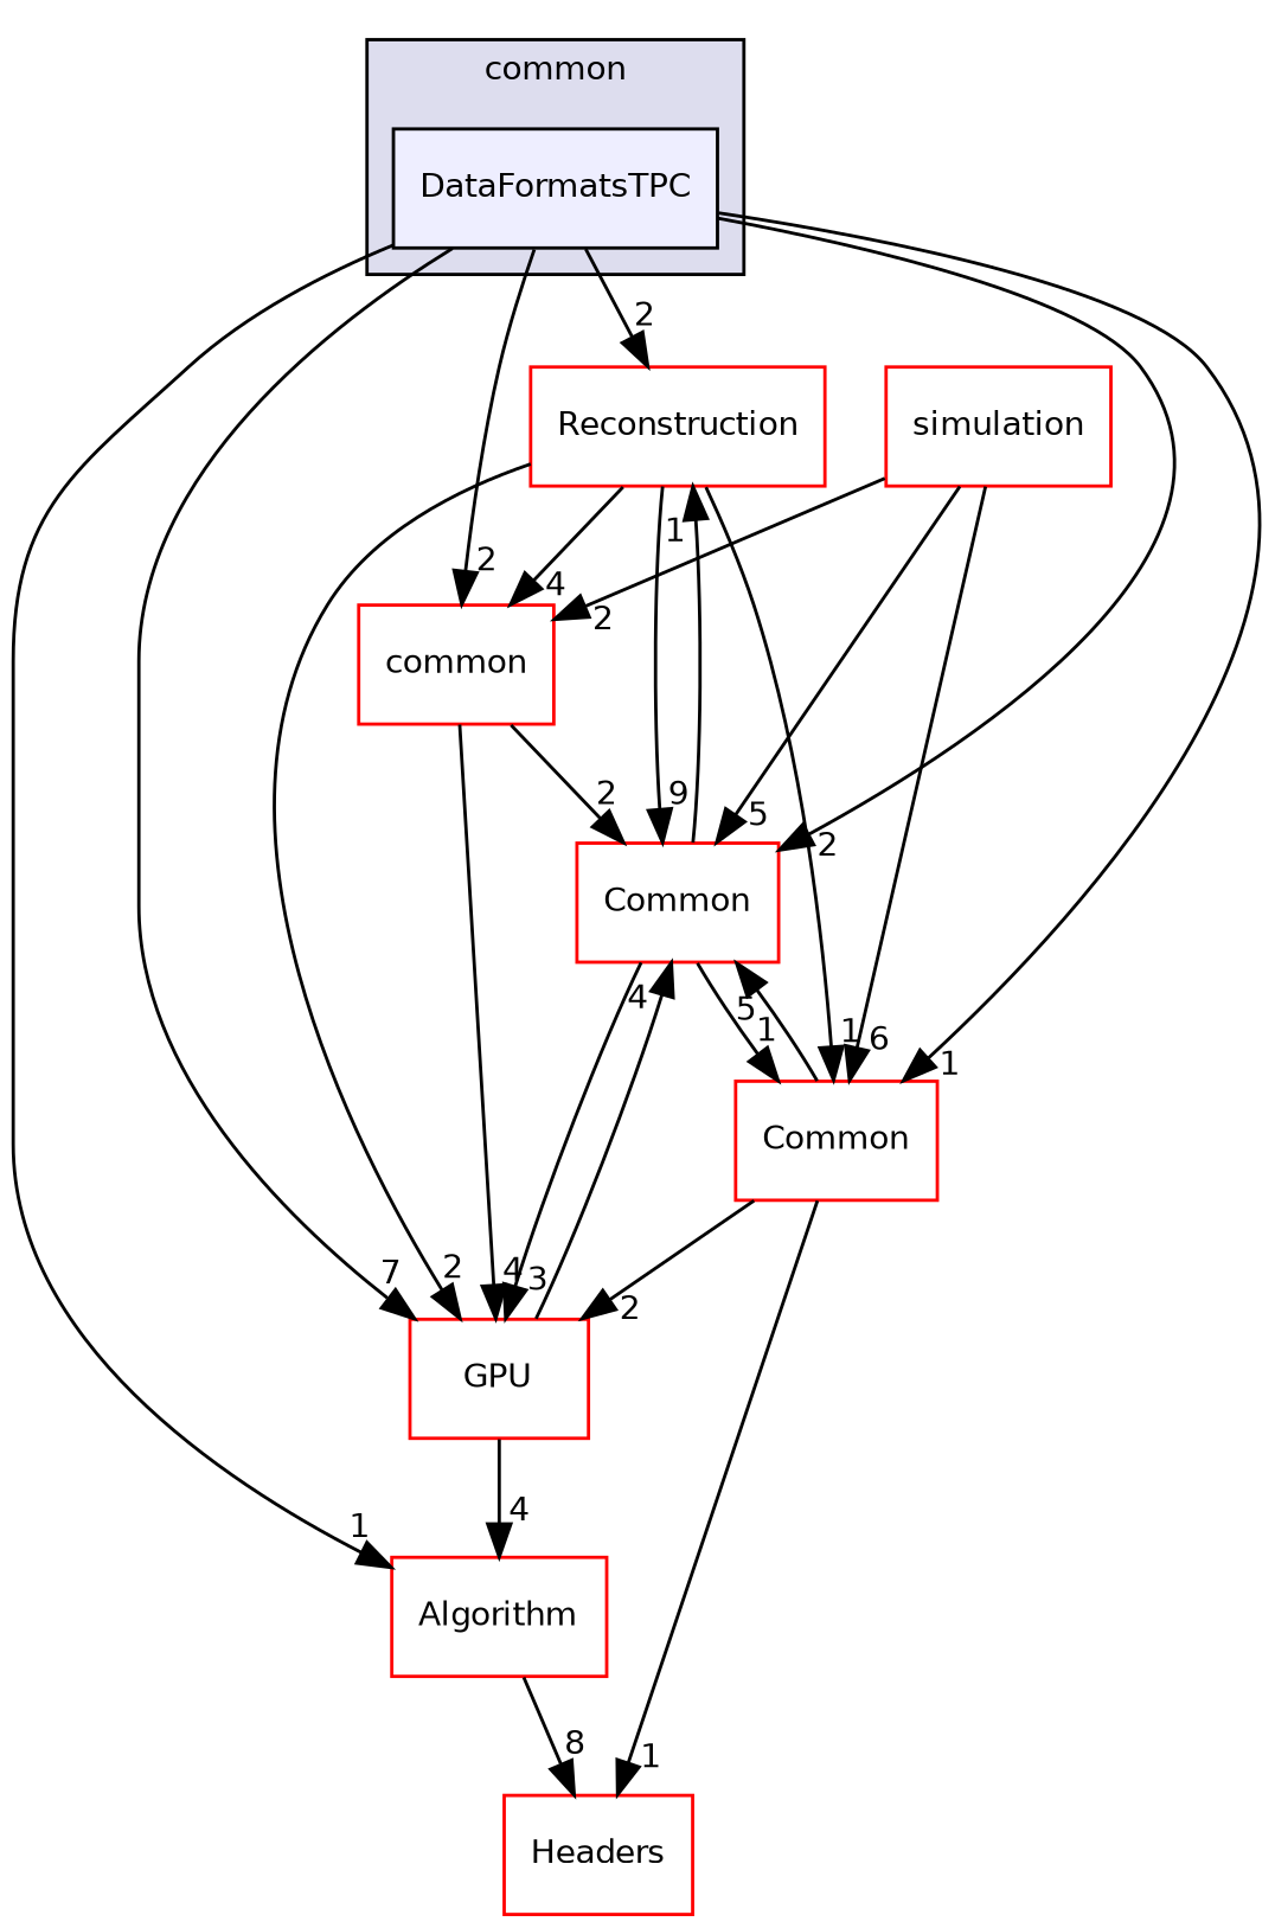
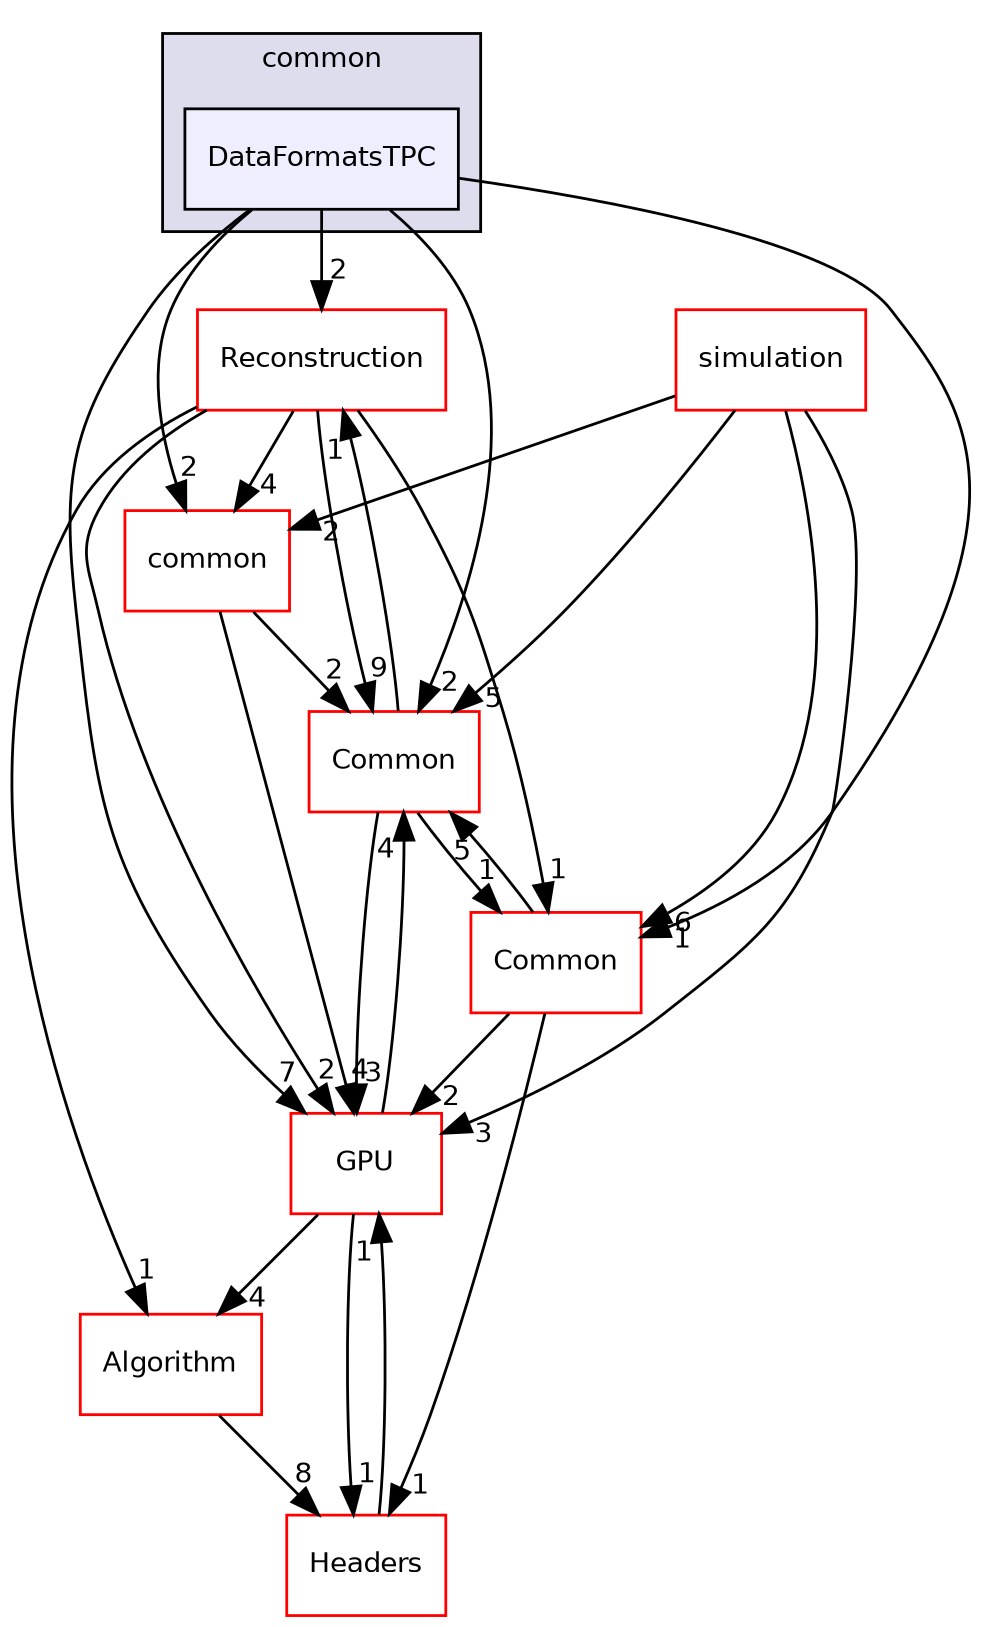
  digraph {
    compound=true
    node [fontname=Helvetica fontsize=10 shape=box color=red]
    edge [headlabel=1 labeldistance=1.5 labelfontname=Helvetica labelfontsize=10]
    n1 [fillcolor="#eeeeff" label=DataFormatsTPC pencolor=black style=filled color=""]
    n2 [label=Reconstruction]
    n3 [label=Common]
    n4 [label=Algorithm]
    n5 [label=Common]
    n6 [label=common]
    n7 [label=GPU]
    n8 [label=Headers]
    n9 [label=simulation]
    subgraph cluster_1 {
      bgcolor="#ddddee"
      fontname=Helvetica
      fontsize=10
      label=common
      pencolor=black
      n1
    }
    n1 -> n2 [headlabel=2]
    n1 -> n3 [headlabel=2]
-   n1 -> n4
+   n2 -> n4
    n1 -> n5
    n1 -> n6 [headlabel=2]
    n1 -> n7 [headlabel=7]
    n2 -> n3 [headlabel=9]
    n2 -> n5
    n2 -> n6 [headlabel=4]
    n2 -> n7 [headlabel=2]
    n3 -> n2
    n3 -> n5
    n3 -> n7 [headlabel=3]
    n4 -> n8 [headlabel=8]
    n5 -> n3 [headlabel=5]
    n5 -> n7 [headlabel=2]
    n5 -> n8
    n6 -> n3 [headlabel=2]
    n6 -> n7 [headlabel=4]
    n7 -> n3 [headlabel=4]
    n7 -> n4 [headlabel=4]
+   n7 -> n8
+   n8 -> n7
    n9 -> n3 [headlabel=5]
    n9 -> n5 [headlabel=6]
    n9 -> n6 [headlabel=2]
+   n9 -> n7 [headlabel=3]
  }
